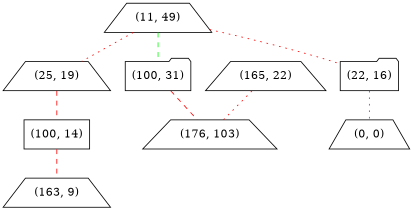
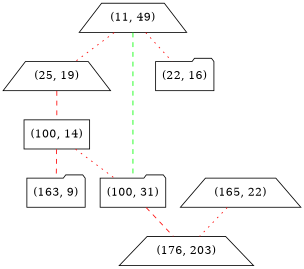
  graph {
    node [shape=trapezium]
    edge [color=red style=dotted weight=1]
    "(11, 49)"
    "(25, 19)"
    "(100, 31)" [shape=folder]
    "(22, 16)" [shape=folder]
    "(100, 14)" [shape=box]
-   "(176, 103)"
-   "(0, 0)"
-   "(163, 9)"
+   "(176, 103)" [label="(176, 203)"]
+   "(163, 9)" [shape=folder]
    "(165, 22)"
    "(11, 49)" -- "(25, 19)"
    "(11, 49)" -- "(100, 31)" [color=green style=dashed weight=2]
    "(11, 49)" -- "(22, 16)"
    "(25, 19)" -- "(100, 14)" [style=dashed]
    "(100, 31)" -- "(176, 103)" [style=dashed]
-   "(22, 16)" -- "(0, 0)" [color=purple weight=4]
+   "(100, 14)" -- "(100, 31)"
    "(100, 14)" -- "(163, 9)" [style=dashed]
    "(165, 22)" -- "(176, 103)"
  }
